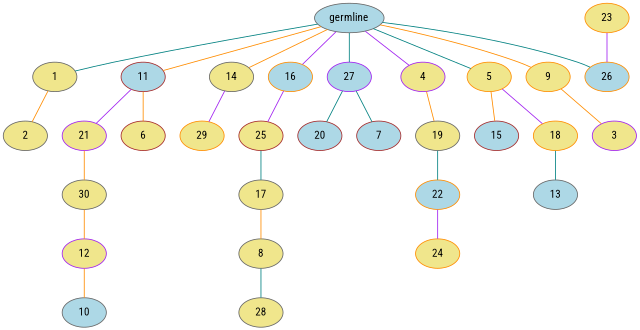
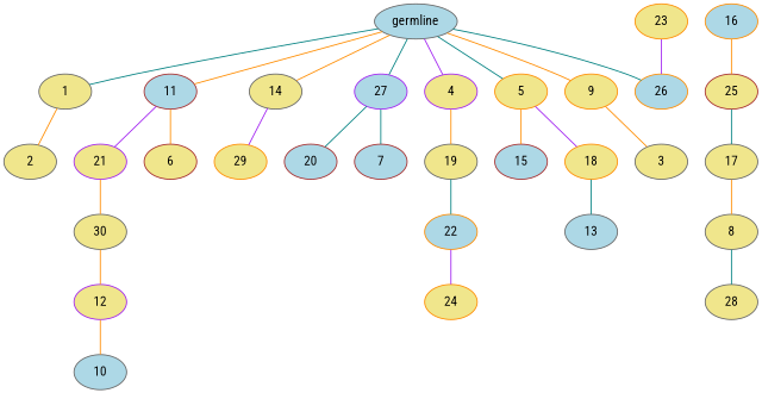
  graph {
    fontname="Roboto Condensed"
    node [color=gray40 fillcolor=khaki fontname="Roboto Condensed" style=filled]
    edge [color=darkorange fontname="Roboto Condensed"]
    n1 [fillcolor=lightblue label=germline]
    n2 [label=1]
    n3 [color=brown fillcolor=lightblue label=11]
    n4 [label=14]
    n5 [color=darkorange fillcolor=lightblue label=16]
    n6 [color=purple fillcolor=lightblue label=27]
    n7 [color=purple label=4]
    n8 [color=darkorange label=5]
    n9 [color=darkorange label=9]
    n10 [color=darkorange fillcolor=lightblue label=26]
    n11 [label=2]
    n12 [color=purple label=21]
    n13 [color=brown label=6]
    n14 [color=darkorange label=29]
    n15 [color=brown label=25]
    n16 [color=darkorange label=23]
    n17 [color=brown fillcolor=lightblue label=20]
    n18 [color=brown fillcolor=lightblue label=7]
    n19 [label=19]
    n20 [color=brown fillcolor=lightblue label=15]
    n21 [color=darkorange label=18]
-   n22 [color=purple label=3]
+   n22 [label=3]
    n23 [label=30]
    n24 [color=purple label=12]
    n25 [fillcolor=lightblue label=10]
    n26 [label=17]
    n27 [label=8]
    n28 [label=28]
    n29 [color=darkorange fillcolor=lightblue label=22]
    n30 [color=darkorange label=24]
    n31 [fillcolor=lightblue label=13]
    n1 -- n2 [color=teal]
    n1 -- n3
    n1 -- n4
-   n1 -- n5 [color=purple]
    n1 -- n6 [color=teal]
    n1 -- n7 [color=purple]
    n1 -- n8 [color=teal]
    n1 -- n9
    n1 -- n10 [color=teal]
    n2 -- n11
    n3 -- n12 [color=purple]
    n3 -- n13
    n4 -- n14 [color=purple]
-   n5 -- n15 [color=purple]
+   n5 -- n15
    n6 -- n17 [color=teal]
    n6 -- n18 [color=teal]
    n7 -- n19
    n8 -- n20
    n8 -- n21 [color=purple]
    n9 -- n22
    n12 -- n23
    n15 -- n26 [color=teal]
    n16 -- n10 [color=purple]
    n19 -- n29 [color=teal]
    n21 -- n31 [color=teal]
    n23 -- n24
    n24 -- n25
    n26 -- n27
    n27 -- n28 [color=teal]
    n29 -- n30 [color=purple]
  }
